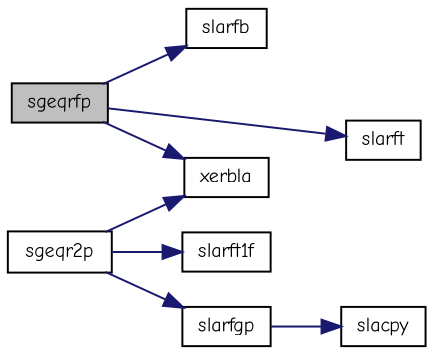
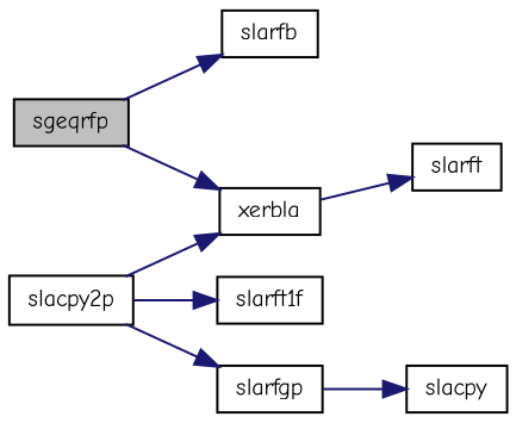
  digraph {
    fontname="Comic Neue"
    rankdir=LR
    node [color=black fillcolor=white fontname="Comic Neue" fontsize=10 shape=record style=filled]
    edge [color=midnightblue fontname="Comic Neue" fontsize=10 labelfontname=Helvetica labelfontsize=10 style=solid]
    n1 [fillcolor=grey75 fontcolor=black height=0.2 label=sgeqrfp width=0.4]
    n2 [height=0.2 label=xerbla width=0.4]
    n3 [height=0.2 label=slarfb width=0.4]
    n4 [height=0.2 label=slarft width=0.4]
-   n5 [height=0.2 label=sgeqr2p width=0.4]
+   n5 [height=0.2 label=slacpy2p width=0.4]
    n6 [height=0.2 label=slarft1f width=0.4]
    n7 [height=0.2 label=slarfgp width=0.4]
    n8 [height=0.2 label=slacpy width=0.4]
    n1 -> n2
    n1 -> n3
-   n1 -> n4
+   n2 -> n4
    n5 -> n2
    n5 -> n6
    n5 -> n7
    n7 -> n8
  }
